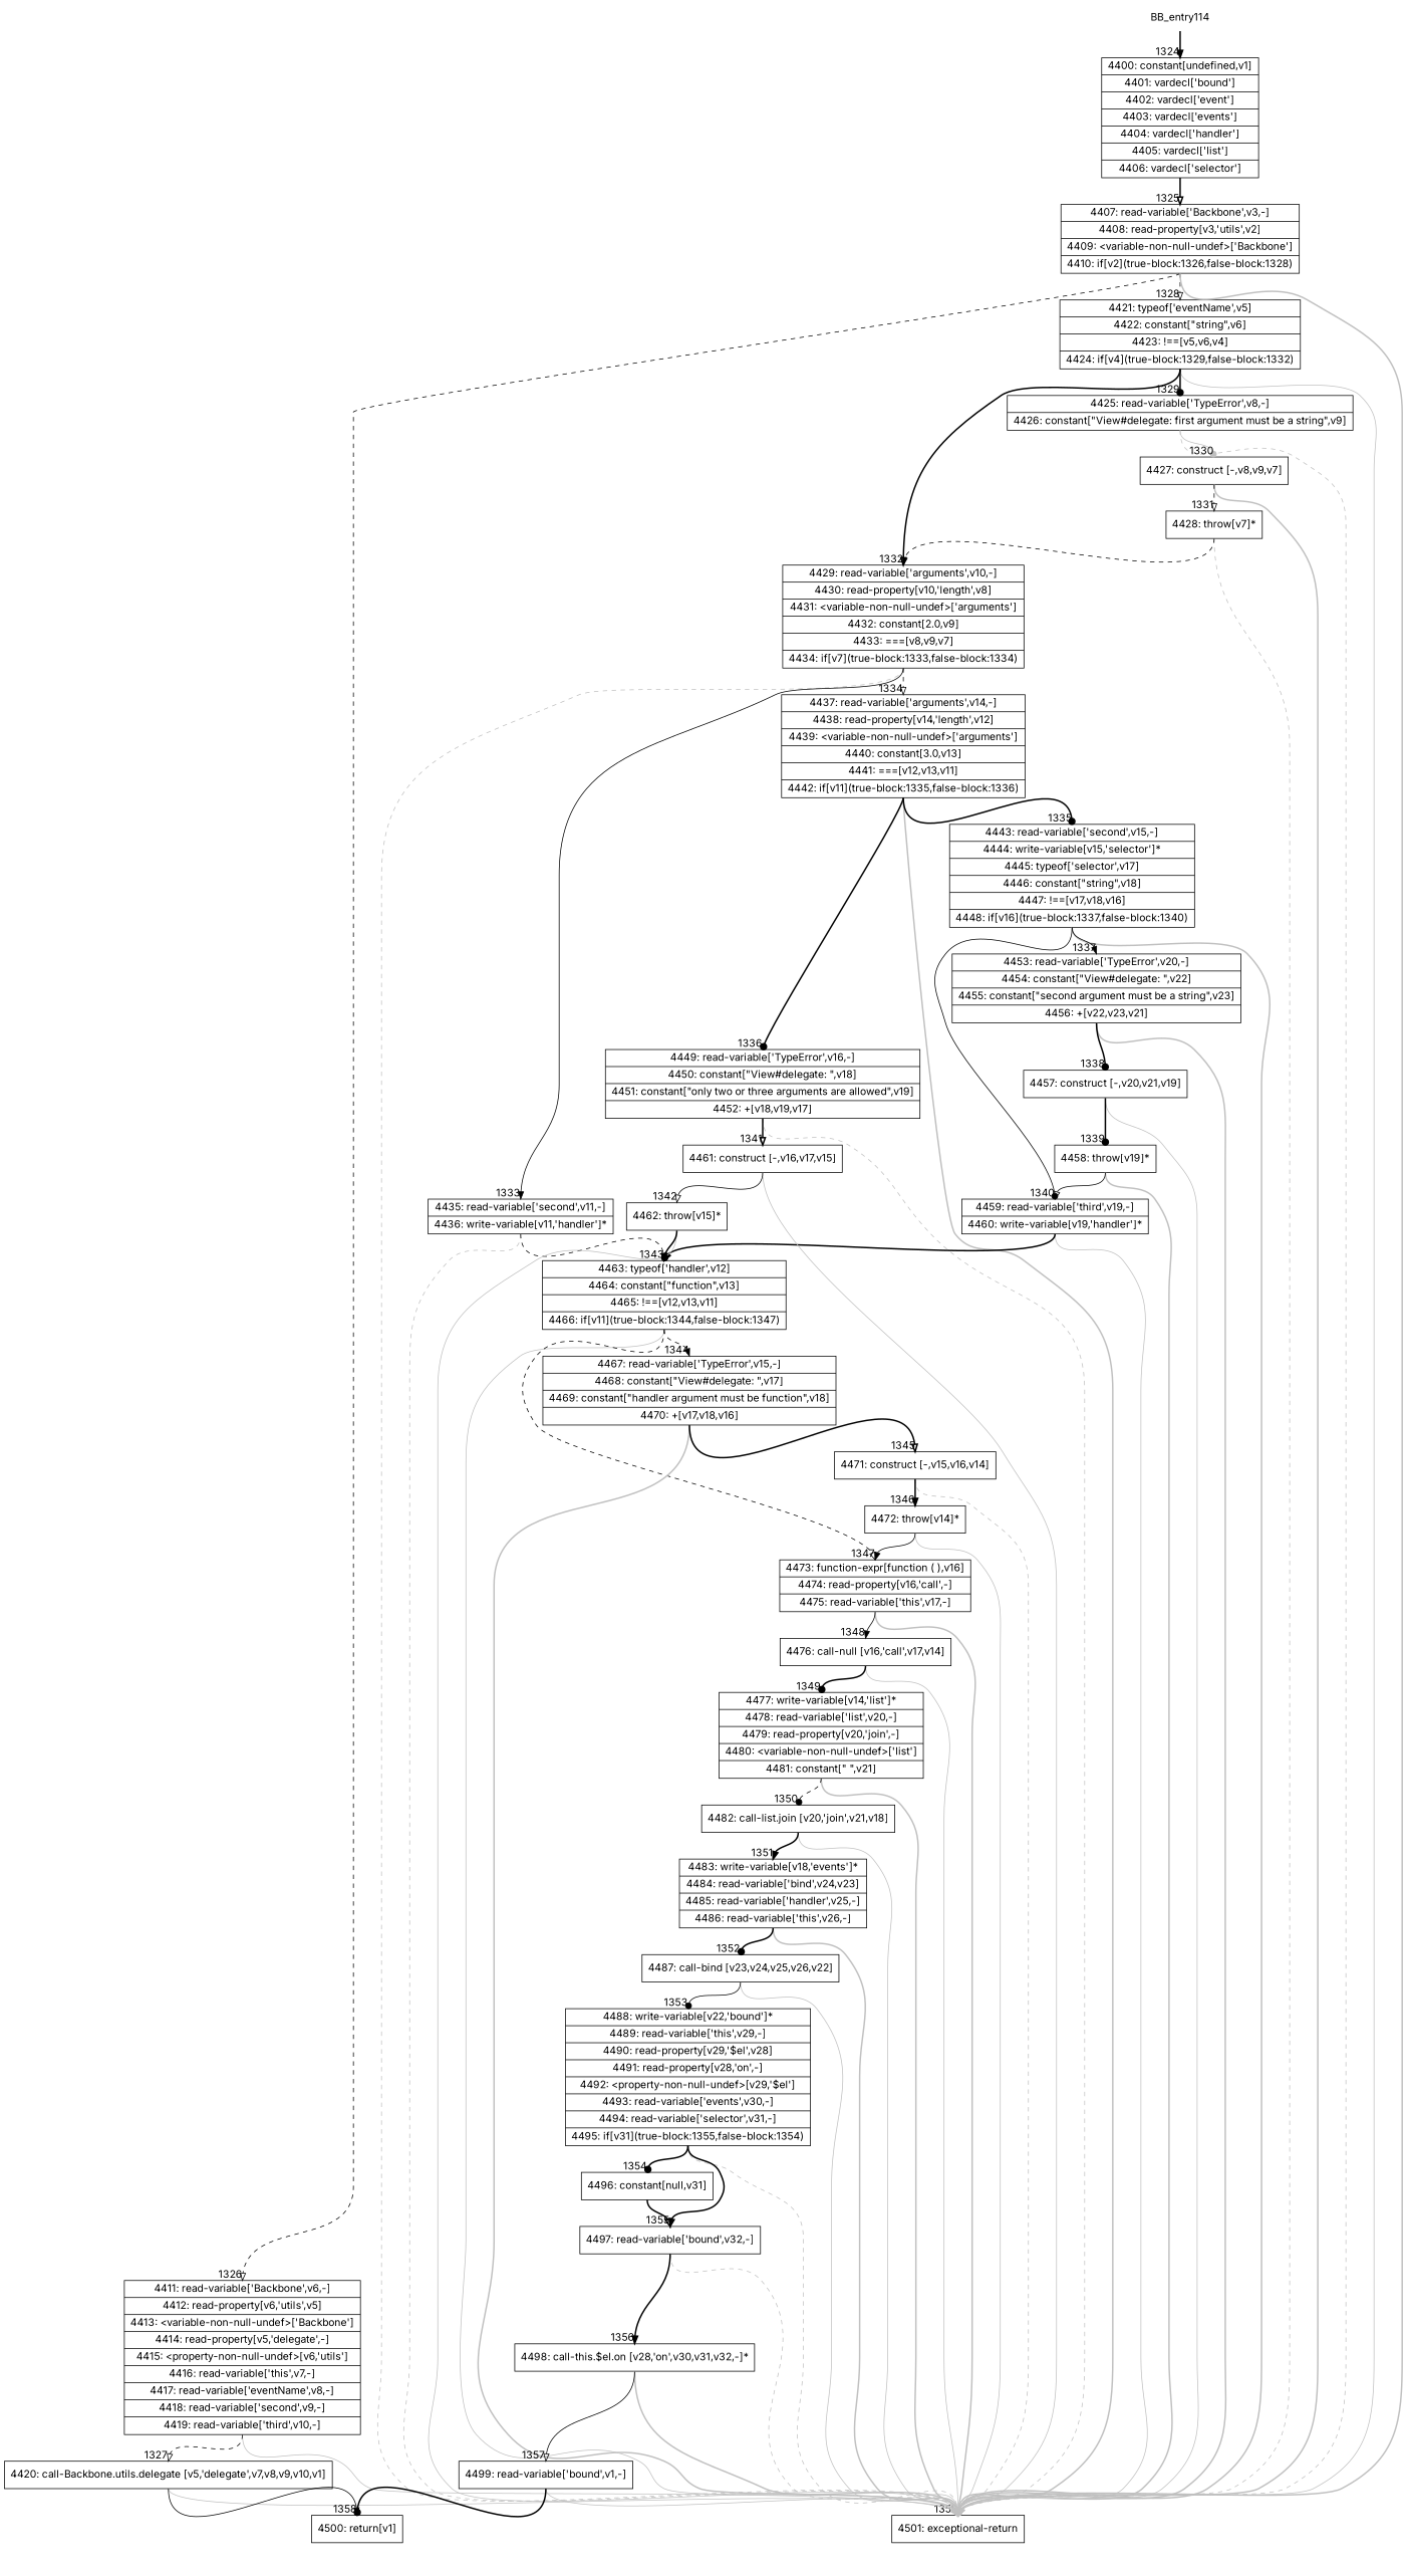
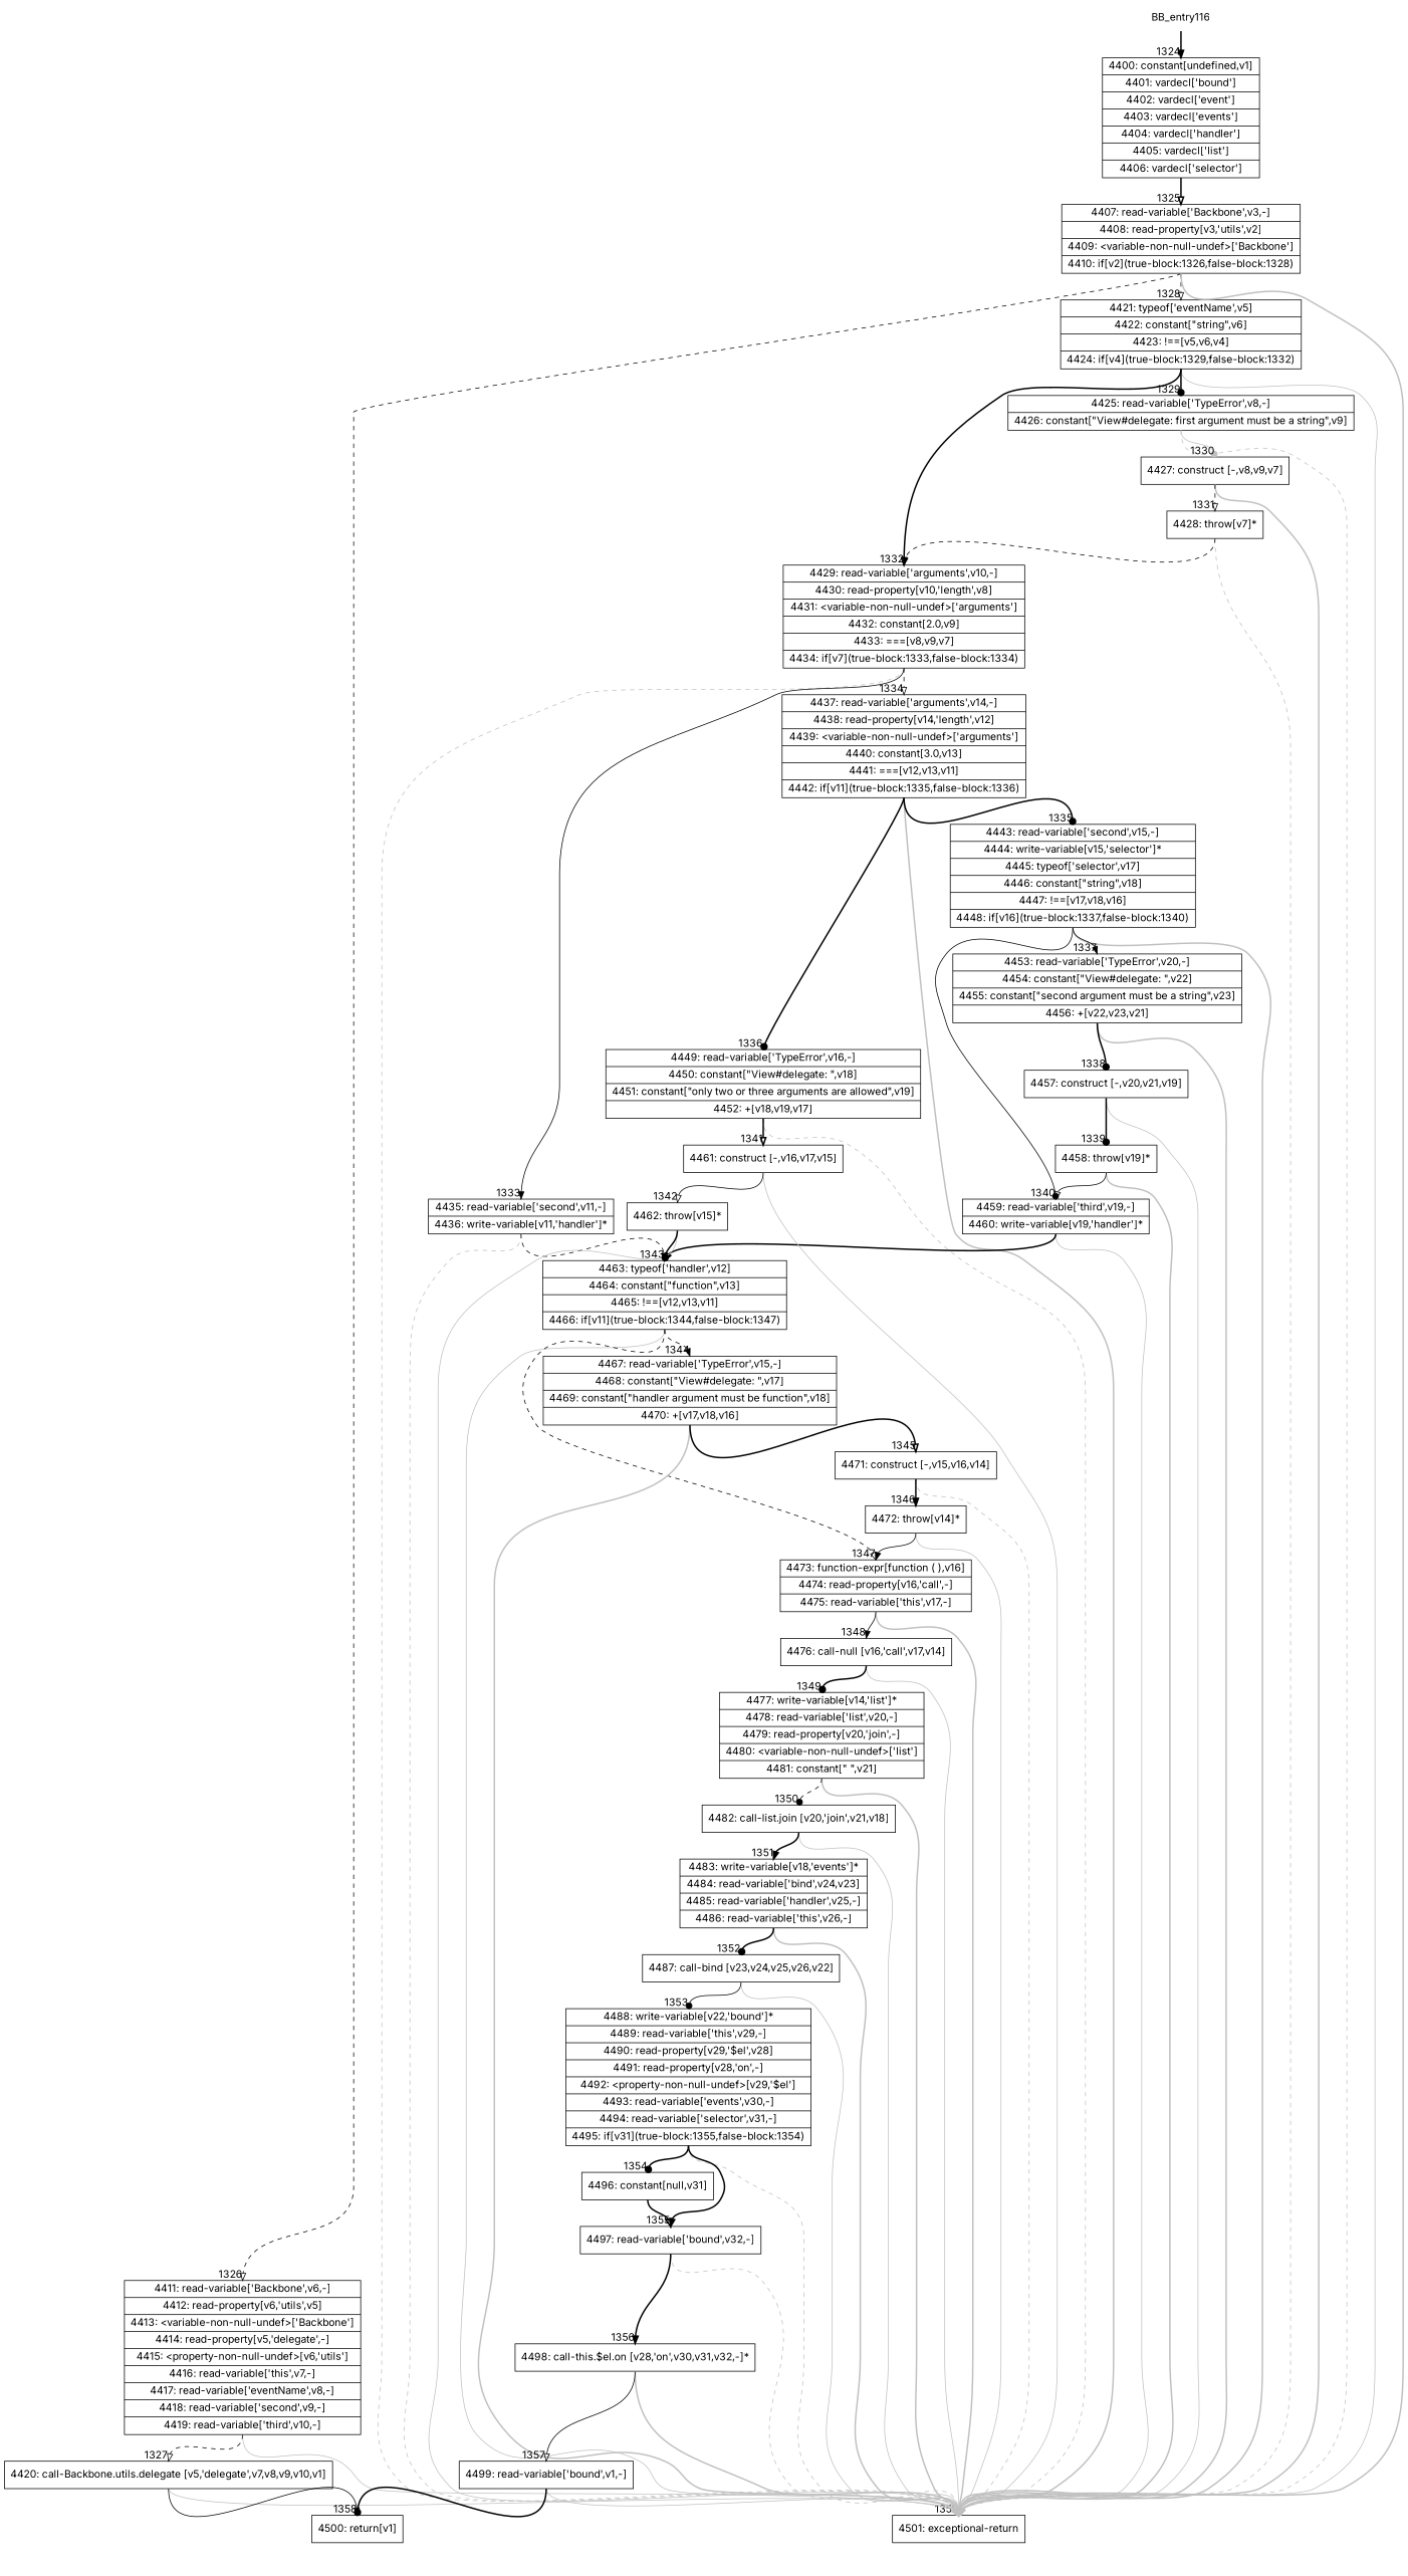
  digraph {
    fontname=Inter
    rankdir=TD
    node [fontname=Inter shape=record]
    edge [arrowhead=normal fontname=Inter headport=n style=bold tailport=s]
-   BB_entry116 [shape=none label=BB_entry114]
+   BB_entry116 [shape=none]
    n2 [label="{4400: constant[undefined,v1]|4401: vardecl['bound']|4402: vardecl['event']|4403: vardecl['events']|4404: vardecl['handler']|4405: vardecl['list']|4406: vardecl['selector']}"]
    n3 [label="{4407: read-variable['Backbone',v3,-]|4408: read-property[v3,'utils',v2]|4409: \<variable-non-null-undef\>['Backbone']|4410: if[v2](true-block:1326,false-block:1328)}"]
    n4 [label="{4411: read-variable['Backbone',v6,-]|4412: read-property[v6,'utils',v5]|4413: \<variable-non-null-undef\>['Backbone']|4414: read-property[v5,'delegate',-]|4415: \<property-non-null-undef\>[v6,'utils']|4416: read-variable['this',v7,-]|4417: read-variable['eventName',v8,-]|4418: read-variable['second',v9,-]|4419: read-variable['third',v10,-]}"]
    n5 [label="{4421: typeof['eventName',v5]|4422: constant[\"string\",v6]|4423: !==[v5,v6,v4]|4424: if[v4](true-block:1329,false-block:1332)}"]
    n6 [label="{4501: exceptional-return}"]
    n7 [label="{4420: call-Backbone.utils.delegate [v5,'delegate',v7,v8,v9,v10,v1]}"]
    n8 [label="{4425: read-variable['TypeError',v8,-]|4426: constant[\"View#delegate: first argument must be a string\",v9]}"]
    n9 [label="{4429: read-variable['arguments',v10,-]|4430: read-property[v10,'length',v8]|4431: \<variable-non-null-undef\>['arguments']|4432: constant[2.0,v9]|4433: ===[v8,v9,v7]|4434: if[v7](true-block:1333,false-block:1334)}"]
    n10 [label="{4500: return[v1]}"]
    n11 [label="{4427: construct [-,v8,v9,v7]}"]
    n12 [label="{4435: read-variable['second',v11,-]|4436: write-variable[v11,'handler']*}"]
    n13 [label="{4437: read-variable['arguments',v14,-]|4438: read-property[v14,'length',v12]|4439: \<variable-non-null-undef\>['arguments']|4440: constant[3.0,v13]|4441: ===[v12,v13,v11]|4442: if[v11](true-block:1335,false-block:1336)}"]
    n14 [label="{4428: throw[v7]*}"]
    n15 [label="{4463: typeof['handler',v12]|4464: constant[\"function\",v13]|4465: !==[v12,v13,v11]|4466: if[v11](true-block:1344,false-block:1347)}"]
    n16 [label="{4443: read-variable['second',v15,-]|4444: write-variable[v15,'selector']*|4445: typeof['selector',v17]|4446: constant[\"string\",v18]|4447: !==[v17,v18,v16]|4448: if[v16](true-block:1337,false-block:1340)}"]
    n17 [label="{4449: read-variable['TypeError',v16,-]|4450: constant[\"View#delegate: \",v18]|4451: constant[\"only two or three arguments are allowed\",v19]|4452: +[v18,v19,v17]}"]
    n18 [label="{4467: read-variable['TypeError',v15,-]|4468: constant[\"View#delegate: \",v17]|4469: constant[\"handler argument must be function\",v18]|4470: +[v17,v18,v16]}"]
    n19 [label="{4473: function-expr[function ( ),v16]|4474: read-property[v16,'call',-]|4475: read-variable['this',v17,-]}"]
    n20 [label="{4453: read-variable['TypeError',v20,-]|4454: constant[\"View#delegate: \",v22]|4455: constant[\"second argument must be a string\",v23]|4456: +[v22,v23,v21]}"]
    n21 [label="{4459: read-variable['third',v19,-]|4460: write-variable[v19,'handler']*}"]
    n22 [label="{4461: construct [-,v16,v17,v15]}"]
    n23 [label="{4471: construct [-,v15,v16,v14]}"]
    n24 [label="{4476: call-null [v16,'call',v17,v14]}"]
    n25 [label="{4457: construct [-,v20,v21,v19]}"]
    n26 [label="{4462: throw[v15]*}"]
    n27 [label="{4458: throw[v19]*}"]
    n28 [label="{4472: throw[v14]*}"]
    n29 [label="{4477: write-variable[v14,'list']*|4478: read-variable['list',v20,-]|4479: read-property[v20,'join',-]|4480: \<variable-non-null-undef\>['list']|4481: constant[\" \",v21]}"]
    n30 [label="{4482: call-list.join [v20,'join',v21,v18]}"]
    n31 [label="{4483: write-variable[v18,'events']*|4484: read-variable['bind',v24,v23]|4485: read-variable['handler',v25,-]|4486: read-variable['this',v26,-]}"]
    n32 [label="{4487: call-bind [v23,v24,v25,v26,v22]}"]
    n33 [label="{4488: write-variable[v22,'bound']*|4489: read-variable['this',v29,-]|4490: read-property[v29,'$el',v28]|4491: read-property[v28,'on',-]|4492: \<property-non-null-undef\>[v29,'$el']|4493: read-variable['events',v30,-]|4494: read-variable['selector',v31,-]|4495: if[v31](true-block:1355,false-block:1354)}"]
    n34 [label="{4497: read-variable['bound',v32,-]}"]
    n35 [label="{4496: constant[null,v31]}"]
    n36 [label="{4498: call-this.$el.on [v28,'on',v30,v31,v32,-]*}"]
    n37 [label="{4499: read-variable['bound',v1,-]}"]
    BB_entry116 -> n2 [headlabel="    1324"]
    n2 -> n3 [arrowhead=onormal headlabel="      1325"]
    n3 -> n4 [arrowhead=onormal headlabel="      1326" style=dashed]
    n3 -> n5 [arrowhead=onormal headlabel="      1328" style=dashed]
    n3 -> n6 [color=gray headlabel="      1359"]
    n4 -> n6 [arrowhead=onormal color=gray style=solid]
    n4 -> n7 [arrowhead=onormal headlabel="      1327" style=dashed]
    n5 -> n6 [color=gray style=solid]
    n5 -> n8 [arrowhead=dot headlabel="      1329"]
    n5 -> n9 [arrowhead=onormal headlabel="      1332"]
    n7 -> n6 [color=gray style=solid]
    n7 -> n10 [headlabel="      1358" style=solid]
    n8 -> n6 [color=gray style=dashed]
    n8 -> n11 [arrowhead=dot color=gray headlabel="      1330" style=solid]
    n9 -> n6 [color=gray style=dashed]
    n9 -> n12 [headlabel="      1333" style=solid]
    n9 -> n13 [arrowhead=onormal headlabel="      1334" style=dashed]
    n11 -> n6 [color=gray]
    n11 -> n14 [arrowhead=onormal headlabel="      1331" style=dashed]
    n12 -> n6 [color=gray style=dashed]
    n12 -> n15 [headlabel="      1343" style=dashed]
    n13 -> n6 [arrowhead=dot color=gray]
    n13 -> n16 [arrowhead=dot headlabel="      1335"]
    n13 -> n17 [arrowhead=dot headlabel="      1336"]
    n14 -> n6 [color=gray style=dashed]
    n14 -> n9 [style=dashed]
    n15 -> n6 [color=gray style=solid]
    n15 -> n18 [headlabel="      1344" style=dashed]
    n15 -> n19 [arrowhead=onormal headlabel="      1347" style=dashed]
    n16 -> n6 [arrowhead=onormal color=gray]
    n16 -> n20 [headlabel="      1337" style=solid]
    n16 -> n21 [arrowhead=dot headlabel="      1340" style=solid]
    n17 -> n6 [arrowhead=dot color=gray style=dashed]
    n17 -> n22 [arrowhead=onormal headlabel="      1341"]
    n18 -> n6 [arrowhead=onormal color=gray]
    n18 -> n23 [arrowhead=onormal headlabel="      1345"]
    n19 -> n6 [arrowhead=dot color=gray]
    n19 -> n24 [headlabel="      1348" style=solid]
    n20 -> n6 [arrowhead=dot color=gray]
    n20 -> n25 [arrowhead=dot headlabel="      1338"]
    n21 -> n6 [color=gray style=solid]
    n21 -> n15
    n22 -> n6 [color=gray style=solid]
    n22 -> n26 [arrowhead=onormal headlabel="      1342" style=solid]
    n23 -> n6 [arrowhead=onormal color=gray style=dashed]
    n23 -> n28 [headlabel="      1346"]
    n24 -> n6 [arrowhead=dot color=gray style=solid]
    n24 -> n29 [arrowhead=dot headlabel="      1349"]
    n25 -> n6 [color=gray style=solid]
    n25 -> n27 [arrowhead=dot headlabel="      1339"]
    n26 -> n6 [arrowhead=onormal color=gray style=solid]
    n26 -> n15 [arrowhead=dot]
    n27 -> n6 [color=gray]
    n27 -> n21 [arrowhead=onormal style=solid]
    n28 -> n6 [arrowhead=dot color=gray style=solid]
    n28 -> n19 [style=solid]
    n29 -> n6 [arrowhead=onormal color=gray]
    n29 -> n30 [arrowhead=dot headlabel="      1350" style=dashed]
    n30 -> n6 [arrowhead=onormal color=gray style=solid]
    n30 -> n31 [headlabel="      1351"]
    n31 -> n6 [arrowhead=dot color=gray]
    n31 -> n32 [arrowhead=dot headlabel="      1352"]
    n32 -> n6 [arrowhead=onormal color=gray style=solid]
    n32 -> n33 [arrowhead=dot headlabel="      1353" style=solid]
    n33 -> n6 [arrowhead=onormal color=gray style=dashed]
    n33 -> n34 [headlabel="      1355"]
    n33 -> n35 [arrowhead=dot headlabel="      1354"]
    n34 -> n6 [arrowhead=onormal color=gray style=dashed]
    n34 -> n36 [headlabel="      1356"]
    n35 -> n34 [arrowhead=onormal]
    n36 -> n6 [arrowhead=dot color=gray]
    n36 -> n37 [arrowhead=onormal headlabel="      1357" style=solid]
    n37 -> n6 [color=gray style=solid]
    n37 -> n10 [arrowhead=dot]
  }
